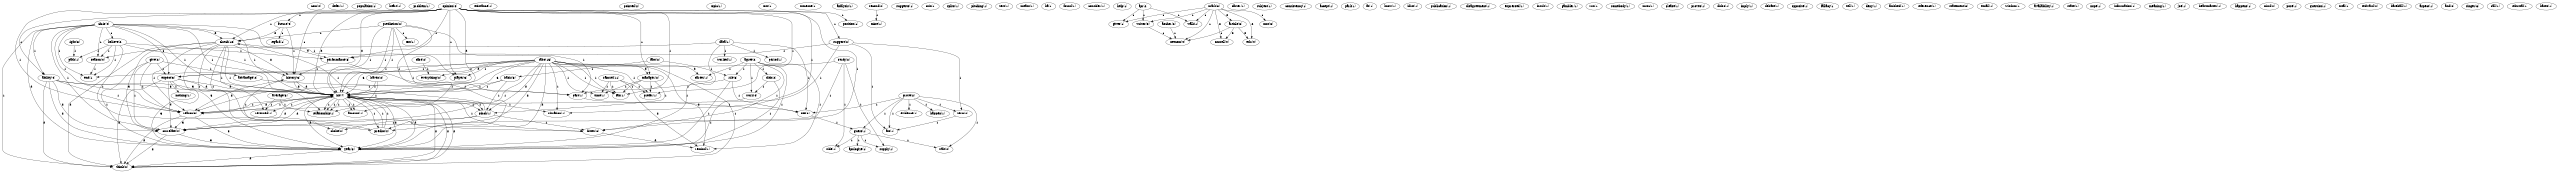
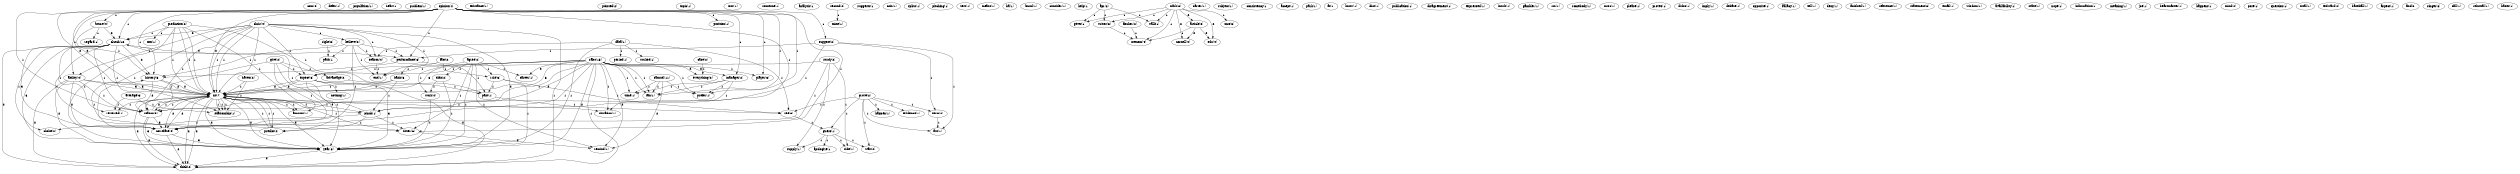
  digraph {
    n1 [label="com(4)"]
    n2 [label="defer(1)"]
    n3 [label="population(1)"]
    n4 [label="heart(1)"]
    n5 [label="problem(1)"]
    n6 [label="opinion(4)"]
    n7 [label="future(4)"]
    n8 [label="suggest(2)"]
    n9 [label="clutch(13)"]
    n10 [label="performance(8)"]
    n11 [label="hit(7)"]
    n12 [label="ability(4)"]
    n13 [label="hitter(6)"]
    n14 [label="situation(1)"]
    n15 [label="history(3)"]
    n16 [label="manager(2)"]
    n17 [label="position(1)"]
    n18 [label="reason(5)"]
    n19 [label="player(3)"]
    n20 [label="prefer(1)"]
    n21 [label="fan(1)"]
    n22 [label="regard(1)"]
    n23 [label="term(2)"]
    n24 [label="fits(1)"]
    n25 [label="choke(2)"]
    n26 [label="year(8)"]
    n27 [label="correlate(4)"]
    n28 [label="reversed(1)"]
    n29 [label="relationship(1)"]
    n30 [label="think(2)"]
    n31 [label="past(1)"]
    n32 [label="pinch(1)"]
    n33 [label="predict(4)"]
    n34 [label="amount(1)"]
    n35 [label="remind(1)"]
    n36 [label="time(1)"]
    n37 [label="see(3)"]
    n38 [label="existance(1)"]
    n39 [label="pointed(2)"]
    n40 [label="topic(1)"]
    n41 [label="toss(1)"]
    n42 [label="agree(2)"]
    n43 [label="didn(2)"]
    n44 [label="work(4)"]
    n45 [label="career(1)"]
    n46 [label="rule(3)"]
    n47 [label="guess(1)"]
    n48 [label="someone(1)"]
    n49 [label="study(2)"]
    n50 [label="expect(3)"]
    n51 [label="supply(1)"]
    n52 [label="side(1)"]
    n53 [label="nothing(1)"]
    n54 [label="analysis(1)"]
    n55 [label="second(2)"]
    n56 [label="mine(1)"]
    n57 [label="case(2)"]
    n58 [label="everything(2)"]
    n59 [label="average(3)"]
    n60 [label="prediction(2)"]
    n61 [label="xxx(1)"]
    n62 [label="suggests(1)"]
    n63 [label="coin(1)"]
    n64 [label="splits(1)"]
    n65 [label="pitching(1)"]
    n66 [label="chris(4)"]
    n67 [label="believe(2)"]
    n68 [label="season(4)"]
    n69 [label="end(1)"]
    n70 [label="path(1)"]
    n71 [label="right(3)"]
    n72 [label="test(1)"]
    n73 [label="meant(1)"]
    n74 [label="ba(1)"]
    n75 [label="found(1)"]
    n76 [label="consider(1)"]
    n77 [label="help(1)"]
    n78 [label="data(1)"]
    n79 [label="period(1)"]
    n80 [label="worked(1)"]
    n81 [label="mark(3)"]
    n82 [label="article(3)"]
    n83 [label="cornell(4)"]
    n84 [label="edu(4)"]
    n85 [label="gives(1)"]
    n86 [label="mss(3)"]
    n87 [label="walk(1)"]
    n88 [label="writes(3)"]
    n89 [label="netcom(4)"]
    n90 [label="carter(1)"]
    n91 [label="subject(1)"]
    n92 [label="consistency(1)"]
    n93 [label="accept(1)"]
    n94 [label="park(1)"]
    n95 [label="prove(2)"]
    n96 [label="evidence(1)"]
    n97 [label="wait(2)"]
    n98 [label="happen(1)"]
    n99 [label="apologize(1)"]
    n100 [label="fact(2)"]
    n101 [label="basis(3)"]
    n102 [label="fit(1)"]
    n103 [label="know(1)"]
    n104 [label="idiot(1)"]
    n105 [label="publication(1)"]
    n106 [label="disagreement(1)"]
    n107 [label="apr(2)"]
    n108 [label="expressed(1)"]
    n109 [label="insult(1)"]
    n110 [label="gambler(1)"]
    n111 [label="run(1)"]
    n112 [label="sabo(15)"]
    n113 [label="somebody(1)"]
    n114 [label="give(2)"]
    n115 [label="advantage(2)"]
    n116 [label="mssc(1)"]
    n117 [label="please(1)"]
    n118 [label="proves(1)"]
    n119 [label="didso(1)"]
    n120 [label="imply(1)"]
    n121 [label="fischer(2)"]
    n122 [label="debate(1)"]
    n123 [label="opposite(1)"]
    n124 [label="fallacy(1)"]
    n125 [label="tell(1)"]
    n126 [label="deny(1)"]
    n127 [label="finished(1)"]
    n128 [label="reference(1)"]
    n129 [label="haven(2)"]
    n130 [label="statement(3)"]
    n131 [label="email(1)"]
    n132 [label="wisdom(1)"]
    n133 [label="availability(1)"]
    n134 [label="state(1)"]
    n135 [label="nope(1)"]
    n136 [label="information(1)"]
    n137 [label="meaning(1)"]
    n138 [label="joe(1)"]
    n139 [label="beastmaster(1)"]
    n140 [label="happens(1)"]
    n141 [label="mind(2)"]
    n142 [label="pose(1)"]
    n143 [label="question(1)"]
    n144 [label="total(1)"]
    n145 [label="tedward(2)"]
    n146 [label="baseball(1)"]
    n147 [label="aspect(1)"]
    n148 [label="find(3)"]
    n149 [label="samuel(11)"]
    n150 [label="singer(3)"]
    n151 [label="call(1)"]
    n152 [label="rebuttal(1)"]
    n153 [label="bases(1)"]
    n6 -> n7 [label=1]
    n6 -> n8 [label=1]
    n6 -> n9 [label=1]
    n6 -> n10 [label=1]
    n6 -> n11 [label=2]
    n6 -> n11 [label=2]
    n6 -> n11 [label=2]
    n6 -> n12 [label=1]
    n6 -> n13 [label=1]
    n6 -> n14 [label=1]
    n6 -> n15 [label=1]
    n6 -> n16 [label=1]
    n6 -> n17 [label=1]
    n6 -> n18 [label=1]
    n6 -> n19 [label=1]
    n6 -> n20 [label=1]
    n6 -> n21 [label=1]
    n7 -> n9 [label=2]
    n7 -> n15 [label=1]
    n7 -> n22 [label=1]
    n8 -> n10 [label=1]
    n8 -> n18 [label=1]
    n8 -> n23 [label=1]
    n8 -> n24 [label=1]
    n9 -> n10 [label=4]
    n9 -> n13 [label=1]
    n9 -> n15 [label=2]
    n9 -> n18 [label=1]
    n9 -> n25 [label=1]
    n9 -> n26 [label=3]
    n9 -> n27 [label=3]
    n9 -> n28 [label=1]
    n9 -> n29 [label=1]
    n9 -> n30 [label=2]
    n10 -> n15 [label=1]
    n10 -> n31 [label=1]
    n11 -> n13 [label=1]
    n11 -> n14 [label=1]
    n11 -> n18 [label=1]
    n11 -> n18 [label=1]
    n11 -> n26 [label=2]
    n11 -> n26 [label=2]
    n11 -> n26 [label=2]
    n11 -> n27 [label=2]
    n11 -> n27 [label=2]
    n11 -> n28 [label=1]
    n11 -> n29 [label=1]
    n11 -> n29 [label=1]
    n11 -> n29 [label=1]
    n11 -> n30 [label=2]
    n11 -> n30 [label=2]
    n11 -> n30 [label=2]
    n11 -> n32 [label=1]
    n11 -> n32 [label=1]
    n11 -> n33 [label=1]
    n11 -> n34 [label=1]
    n11 -> n34 [label=1]
    n12 -> n11 [label=3]
    n12 -> n11 [label=3]
    n12 -> n18 [label=1]
    n12 -> n26 [label=2]
    n12 -> n27 [label=2]
    n12 -> n30 [label=2]
    n13 -> n35 [label=2]
    n15 -> n11 [label=2]
    n15 -> n11 [label=2]
    n15 -> n18 [label=2]
    n16 -> n20 [label=1]
    n16 -> n21 [label=1]
    n16 -> n32 [label=1]
    n16 -> n36 [label=1]
    n18 -> n11 [label=2]
    n18 -> n26 [label=3]
    n18 -> n27 [label=3]
    n18 -> n30 [label=2]
    n23 -> n24 [label=1]
    n26 -> n30 [label=2]
    n27 -> n26 [label=3]
    n27 -> n30 [label=2]
    n31 -> n37 [label=1]
    n32 -> n9 [label=1]
    n32 -> n13 [label=1]
    n32 -> n25 [label=1]
    n32 -> n33 [label=1]
    n33 -> n11 [label=1]
    n33 -> n11 [label=1]
    n33 -> n15 [label=1]
    n37 -> n47 [label=1]
    n42 -> n13 [label=1]
    n42 -> n26 [label=1]
    n42 -> n35 [label=1]
    n42 -> n43 [label=1]
    n42 -> n44 [label=1]
    n42 -> n45 [label=1]
    n42 -> n46 [label=1]
    n43 -> n26 [label=1]
    n43 -> n44 [label=1]
    n44 -> n26 [label=1]
    n46 -> n26 [label=1]
    n46 -> n31 [label=1]
    n46 -> n37 [label=1]
    n47 -> n51 [label=1]
    n47 -> n52 [label=1]
    n47 -> n97 [label=1]
    n47 -> n99 [label=1]
    n49 -> n27 [label=1]
    n49 -> n50 [label=1]
    n49 -> n51 [label=1]
    n49 -> n52 [label=1]
    n50 -> n11 [label=2]
    n50 -> n11 [label=2]
    n50 -> n26 [label=3]
    n50 -> n27 [label=4]
    n50 -> n30 [label=2]
    n50 -> n53 [label=1]
    n55 -> n56 [label=1]
    n57 -> n58 [label=1]
    n59 -> n28 [label=1]
    n59 -> n29 [label=1]
    n60 -> n9 [label=1]
    n60 -> n11 [label=1]
    n60 -> n11 [label=1]
    n60 -> n11 [label=1]
    n60 -> n26 [label=1]
    n60 -> n31 [label=1]
    n60 -> n34 [label=1]
    n60 -> n61 [label=1]
    n66 -> n9 [label=2]
    n66 -> n11 [label=1]
    n66 -> n11 [label=1]
    n66 -> n11 [label=1]
    n66 -> n12 [label=1]
    n66 -> n18 [label=1]
-   n66 -> n19 [label=1]
    n66 -> n26 [label=2]
    n66 -> n27 [label=1]
    n66 -> n30 [label=1]
    n66 -> n50 [label=1]
    n66 -> n67 [label=1]
    n66 -> n68 [label=1]
    n66 -> n69 [label=1]
    n67 -> n10 [label=1]
    n67 -> n15 [label=1]
    n67 -> n33 [label=1]
    n67 -> n68 [label=1]
    n67 -> n69 [label=1]
    n67 -> n70 [label=1]
    n68 -> n69 [label=1]
    n71 -> n70 [label=1]
    n78 -> n26 [label=1]
    n78 -> n37 [label=1]
    n78 -> n68 [label=1]
    n78 -> n79 [label=1]
    n78 -> n80 [label=1]
    n81 -> n82 [label=2]
    n81 -> n83 [label=2]
    n81 -> n84 [label=2]
    n81 -> n85 [label=1]
    n81 -> n86 [label=1]
    n81 -> n87 [label=1]
    n81 -> n88 [label=1]
    n81 -> n89 [label=1]
    n82 -> n83 [label=2]
    n82 -> n84 [label=2]
    n82 -> n89 [label=1]
    n88 -> n89 [label=1]
    n95 -> n23 [label=1]
    n95 -> n24 [label=1]
    n95 -> n37 [label=1]
    n95 -> n47 [label=1]
    n95 -> n96 [label=1]
    n95 -> n97 [label=1]
    n95 -> n98 [label=1]
    n100 -> n46 [label=1]
    n100 -> n101 [label=1]
    n101 -> n11 [label=1]
    n101 -> n11 [label=1]
    n101 -> n32 [label=1]
    n107 -> n85 [label=1]
    n107 -> n87 [label=1]
    n107 -> n88 [label=1]
    n112 -> n11 [label=6]
    n112 -> n11 [label=6]
    n112 -> n14 [label=1]
    n112 -> n16 [label=2]
    n112 -> n18 [label=1]
    n112 -> n19 [label=1]
    n112 -> n20 [label=1]
    n112 -> n21 [label=1]
    n112 -> n21 [label=1]
    n112 -> n26 [label=2]
    n112 -> n27 [label=1]
    n112 -> n30 [label=1]
    n112 -> n32 [label=2]
-   n112 -> n33 [label=2]
    n112 -> n35 [label=2]
    n112 -> n36 [label=1]
    n112 -> n45 [label=2]
    n112 -> n50 [label=1]
    n112 -> n58 [label=2]
    n112 -> n69 [label=1]
    n114 -> n18 [label=1]
    n114 -> n26 [label=1]
    n114 -> n27 [label=1]
    n114 -> n50 [label=1]
    n114 -> n115 [label=1]
    n115 -> n31 [label=1]
    n121 -> n89 [label=1]
    n129 -> n11 [label=1]
    n129 -> n29 [label=1]
    n149 -> n20 [label=1]
    n149 -> n21 [label=1]
    n149 -> n35 [label=2]
    n149 -> n36 [label=1]
  }
